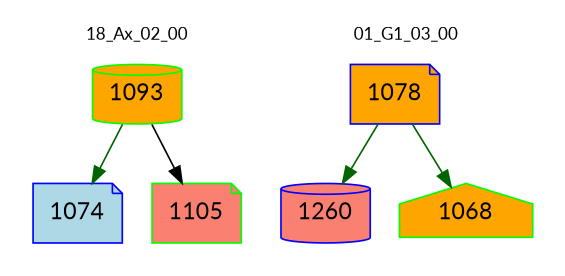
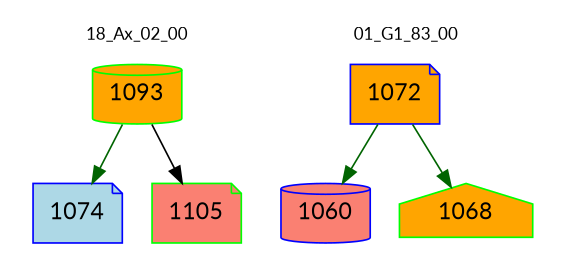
  digraph {
    fontname=Lato
    node [color=green fillcolor=orange fontname=Lato shape=note style=filled]
    edge [color=darkgreen fontname=Lato]
    n1 [label=1093 shape=cylinder]
    n2 [color=blue fillcolor=lightblue label=1074]
    n3 [fillcolor=salmon label=1105]
-   n4 [color=blue label=1078]
-   n5 [color=blue fillcolor=salmon label=1260 shape=cylinder]
+   n4 [color=blue label=1072]
+   n5 [color=blue fillcolor=salmon label=1060 shape=cylinder]
    n6 [label=1068 shape=house]
    subgraph cluster_1 {
      color=white
      fontsize=10
      label="18_Ax_02_00"
      n1
      n2
      n3
    }
    subgraph cluster_2 {
      color=white
      fontsize=10
-     label="01_G1_03_00"
+     label="01_G1_83_00"
      n4
      n5
      n6
    }
    n1 -> n2
    n1 -> n3 [color=black]
    n4 -> n5
    n4 -> n6
  }
